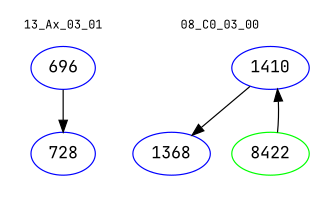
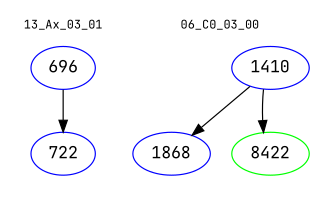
  digraph {
    fontname="JetBrains Mono"
    node [color=blue fontname="JetBrains Mono"]
    edge [color=black fontname="JetBrains Mono"]
    n1 [label=696]
-   n2 [label=728]
+   n2 [label=722]
    n3 [label=1410]
-   n4 [label=1368]
+   n4 [label=1868]
    n5 [color=green label=8422]
    subgraph cluster_1 {
      color=white
      fontsize=10
      label="13_Ax_03_01"
      n1
      n2
    }
    subgraph cluster_2 {
      color=white
      fontsize=10
-     label="08_C0_03_00"
+     label="06_C0_03_00"
      n3
      n4
      n5
    }
    n1 -> n2
    n3 -> n4
-   n5 -> n3
+   n3 -> n5
  }
